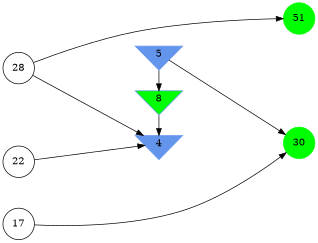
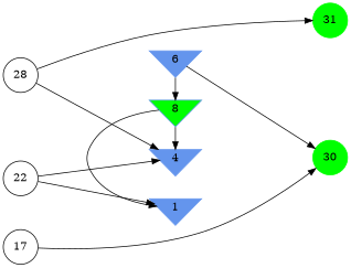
  digraph {
    rankdir=LR
    ranksep=2.0
    node [color=cornflowerblue shape=circle style=filled]
+   1 [shape=invtriangle]
    4 [shape=invtriangle]
-   6 [shape=invtriangle label=5]
+   6 [shape=invtriangle]
    8 [fillcolor=green shape=invtriangle]
    17 [color=black style=""]
    22 [color=black style=""]
    28 [color=black style=""]
    30 [color=green]
-   31 [color=green label=51]
+   31 [color=green]
    subgraph sub_1 {
      rank=same
+     1
      4
      6
      8
    }
    subgraph sub_2 {
      rank=same
      17
      22
      28
    }
    subgraph sub_3 {
      rank=same
      30
      31
    }
    6 -> 8
    6 -> 30
+   8 -> 1
    8 -> 4
    17 -> 30
+   22 -> 1
    22 -> 4
    28 -> 4
    28 -> 31
  }
